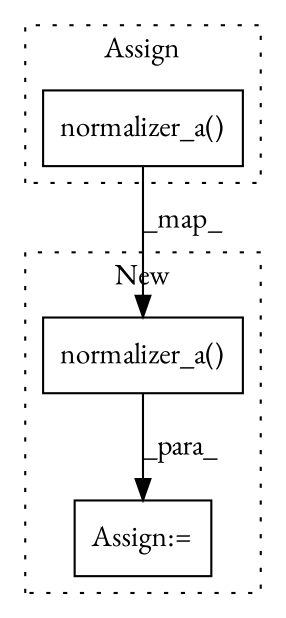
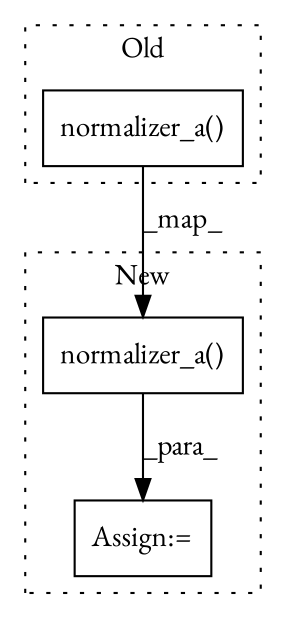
  digraph {
    fontname="EB Garamond"
    node [a=75 shape=box fontname="EB Garamond"]
    edge [fontname="EB Garamond"]
    n1 [l="31,10" label="normalizer_a()" s="6120,6176"]
    n2 [a=68 l=25 label="Assign:=" s=6095]
    n3 [l="18,1" label="normalizer_a()" s="5381,5408"]
    subgraph cluster_1 {
      label=New
      style=dotted
      n1
      n2
    }
    subgraph cluster_2 {
-     label=Assign
+     label=Old
      style=dotted
      n3
    }
    n1 -> n2 [label=_para_]
    n3 -> n1 [label=_map_]
  }
